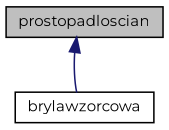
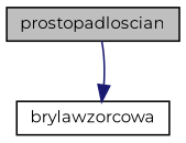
  digraph {
    fontname=Montserrat
    node [color=black fontname=Montserrat fontsize=10 shape=record style=filled]
    n1 [fillcolor=grey75 fontcolor=black height=0.2 label=prostopadloscian width=0.4]
    n2 [fillcolor=white height=0.2 label=brylawzorcowa width=0.4]
-   n1 -> n2 [color=midnightblue dir=back fontname=Montserrat fontsize=10 labelfontname=Helvetica labelfontsize=10 style=solid]
+   n2 -> n1 [color=midnightblue dir=back fontname=Montserrat fontsize=10 labelfontname=Helvetica labelfontsize=10 style=solid]
  }
